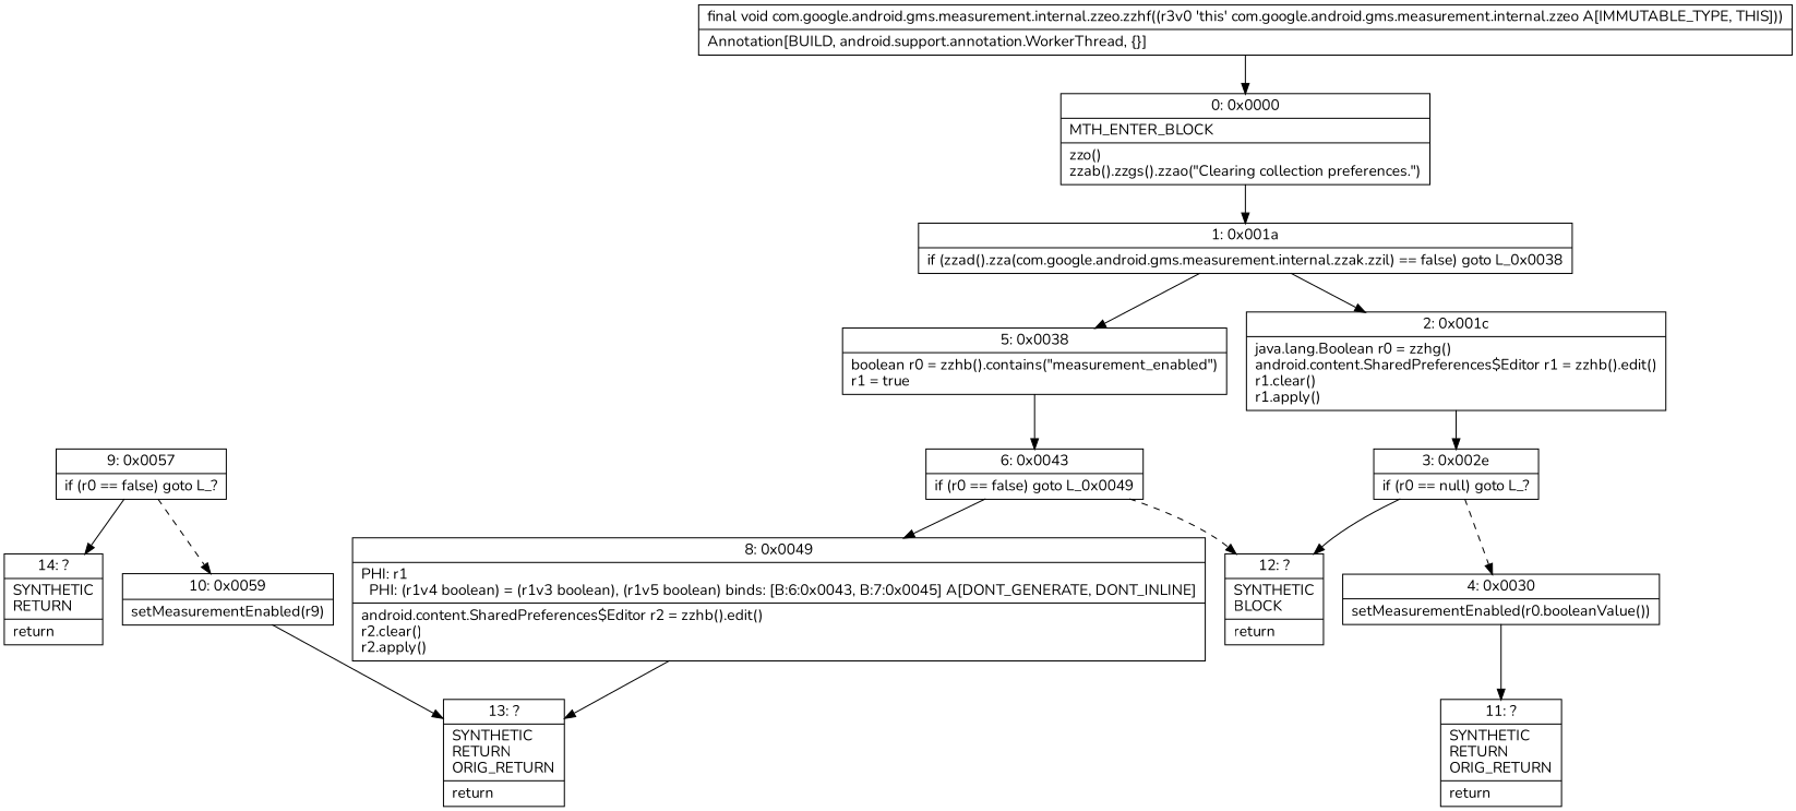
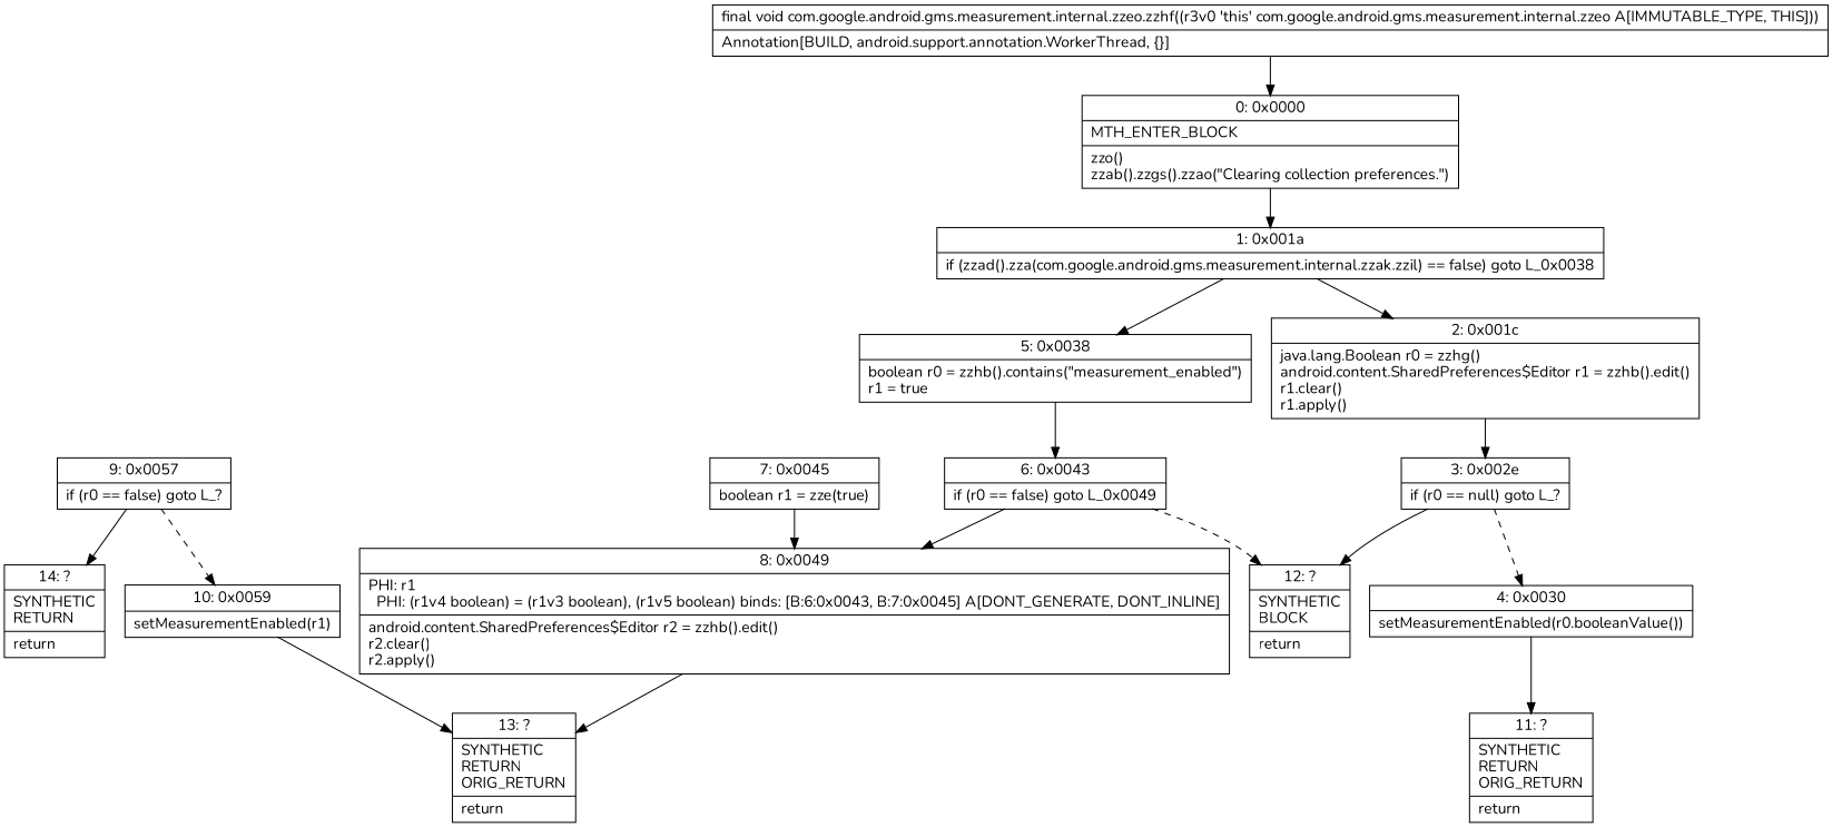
  digraph {
    fontname=Nunito
    node [fontname=Nunito shape=record]
    edge [fontname=Nunito]
    n1 [label="{0\:\ 0x0000|MTH_ENTER_BLOCK\l|zzo()\lzzab().zzgs().zzao(\"Clearing collection preferences.\")\l}"]
    n2 [label="{1\:\ 0x001a|if (zzad().zza(com.google.android.gms.measurement.internal.zzak.zzil) == false) goto L_0x0038\l}"]
    n3 [label="{2\:\ 0x001c|java.lang.Boolean r0 = zzhg()\landroid.content.SharedPreferences$Editor r1 = zzhb().edit()\lr1.clear()\lr1.apply()\l}"]
    n4 [label="{5\:\ 0x0038|boolean r0 = zzhb().contains(\"measurement_enabled\")\lr1 = true\l}"]
    n5 [label="{3\:\ 0x002e|if (r0 == null) goto L_?\l}"]
    n6 [label="{6\:\ 0x0043|if (r0 == false) goto L_0x0049\l}"]
    n7 [label="{4\:\ 0x0030|setMeasurementEnabled(r0.booleanValue())\l}"]
    n8 [label="{12\:\ ?|SYNTHETIC\lBLOCK\l|return\l}"]
    n9 [label="{11\:\ ?|SYNTHETIC\lRETURN\lORIG_RETURN\l|return\l}"]
    n10 [label="{8\:\ 0x0049|PHI: r1 \l  PHI: (r1v4 boolean) = (r1v3 boolean), (r1v5 boolean) binds: [B:6:0x0043, B:7:0x0045] A[DONT_GENERATE, DONT_INLINE]\l|android.content.SharedPreferences$Editor r2 = zzhb().edit()\lr2.clear()\lr2.apply()\l}"]
+   n11 [label="{7\:\ 0x0045|boolean r1 = zze(true)\l}"]
    n12 [label="{13\:\ ?|SYNTHETIC\lRETURN\lORIG_RETURN\l|return\l}"]
    n13 [label="{9\:\ 0x0057|if (r0 == false) goto L_?\l}"]
-   n14 [label="{10\:\ 0x0059|setMeasurementEnabled(r9)\l}"]
+   n14 [label="{10\:\ 0x0059|setMeasurementEnabled(r1)\l}"]
    n15 [label="{14\:\ ?|SYNTHETIC\lRETURN\l|return\l}"]
    n16 [label="{final void com.google.android.gms.measurement.internal.zzeo.zzhf((r3v0 'this' com.google.android.gms.measurement.internal.zzeo A[IMMUTABLE_TYPE, THIS]))  | Annotation[BUILD, android.support.annotation.WorkerThread, \{\}]\l}"]
    n1 -> n2
    n2 -> n3 [style=solid]
    n2 -> n4
    n3 -> n5
    n4 -> n6
    n5 -> n7 [style=dashed]
    n5 -> n8
    n6 -> n8 [style=dashed]
    n6 -> n10
    n7 -> n9
    n10 -> n12
+   n11 -> n10
    n13 -> n14 [style=dashed]
    n13 -> n15
    n14 -> n12
    n16 -> n1
  }
